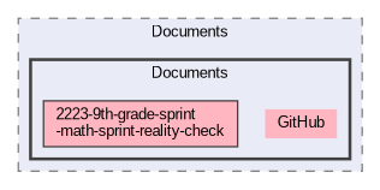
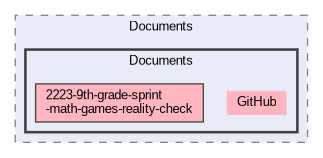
  digraph {
    compound=true
    fontname="Liberation Sans"
    node [fontname="Liberation Sans" fontsize=10 style=filled fillcolor=lightpink]
    n1 [height=0.2 label=GitHub shape=plaintext width=0.4]
-   n2 [color=grey25 height=0.2 label="2223-9th-grade-sprint\l-math-sprint-reality-check" shape=box width=0.4]
+   n2 [color=grey25 height=0.2 label="2223-9th-grade-sprint\l-math-games-reality-check" shape=box width=0.4]
    subgraph cluster_1 {
      bgcolor="#e9ebf6"
      fontsize=10
      label=Documents
      pencolor=grey50
      style="filled,dashed"
      subgraph cluster_2 {
        bgcolor="#e9ebf6"
        fontsize=10
        pencolor=grey25
        style="filled,bold"
        n1
        n2
      }
    }
  }
